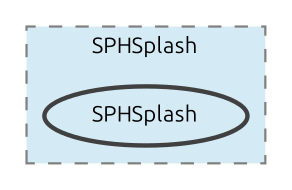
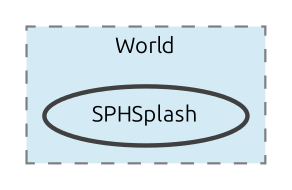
  digraph {
    compound=true
    fontname=Ubuntu
    n1 [color=grey25 fillcolor="#d4ebf6" fontname=Ubuntu fontsize=10 height=0.2 label=SPHSplash shape=ellipse style="filled,bold" width=0.4]
    subgraph cluster_1 {
      bgcolor="#d4ebf6"
      fontsize=10
-     label=SPHSplash
+     label=World
      pencolor=grey50
      style="filled,dashed"
      n1
    }
  }
